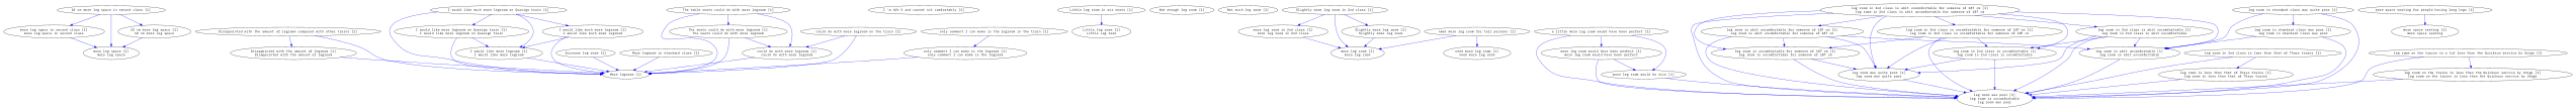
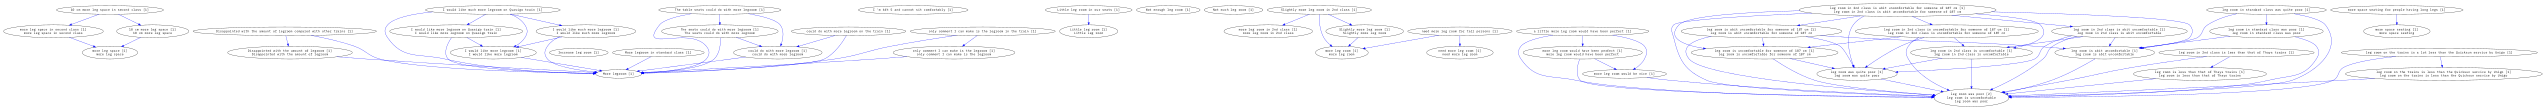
  digraph {
    fontname="IBM Plex Mono"
    node [fontname="IBM Plex Mono"]
    edge [color=blue fontname="IBM Plex Mono"]
    "10 cm more leg space in second class [1]"
    "more leg space in second class [1]\nmore leg space in second class"
    "more leg space [1]\nmore leg space"
    "10 cm more leg space [1]\n10 cm more leg space"
    "Disappointed with the amount of legroom compared with other trains [1]"
    "Disappointed with the amount of legroom [1]\nDisappointed with the amount of legroom"
    "More legroom [1]"
    "I 'm 6ft 5 and cannot sit comfortably [1]"
    "I would like much more legroom on Quasigo train [1]"
    "I would like more legroom on Quasigo train [1]\nI would like more legroom on Quasigo train"
    "I would like more legroom [1]\nI would like more legroom"
    "I would like much more legroom [1]\nI would like much more legroom"
    "Increase leg room [1]"
    "Little leg room in our seats [1]"
    "Little leg room [1]\nLittle leg room"
    "More legroom in standard class [1]"
    "Not enough leg room [1]"
    "Not much leg room [1]"
    "Slightly more leg room in 2nd class [1]"
    "more leg room in 2nd class [1]\nmore leg room in 2nd class"
    "more leg room [1]\nmore leg room"
    "Slightly more leg room [1]\nSlightly more leg room"
    "The table seats could do with more legroom [1]"
    "The seats could do with more legroom [1]\nThe seats could do with more legroom"
    "could do with more legroom [1]\ncould do with more legroom"
    "a little more leg room would have been perfect [1]"
    "leg room was poor [2]\nleg room is uncomfortable\nleg room was poor"
    "more leg room would have been perfect [1]\nmore leg room would have been perfect"
    "more leg room would be nice [1]"
    "could do with more legroom on the train [1]"
    "leg room in 2nd class is abit uncomfortable for someone of 187 cm [1]\nleg room in 2nd class is abit uncomfortable for someone of 187 cm"
    "leg room is abit uncomfortable for someone of 187 cm [1]\nleg room is abit uncomfortable for someone of 187 cm"
    "leg room is abit uncomfortable [1]\nleg room is abit uncomfortable"
    "leg room is uncomfortable for someone of 187 cm [1]\nleg room is uncomfortable for someone of 187 cm"
    "leg room in 2nd class is abit uncomfortable [1]\nleg room in 2nd class is abit uncomfortable"
    "leg room in 2nd class is uncomfortable [1]\nleg room in 2nd class is uncomfortable"
    "leg room in 2nd class is uncomfortable for someone of 187 cm [1]\nleg room in 2nd class is uncomfortable for someone of 187 cm"
    "leg room was quite poor [1]\nleg room was quite poor"
    "leg room in 2nd class is less than that of Thays trains [1]"
    "leg room is less than that of Thays trains [1]\nleg room is less than that of Thays trains"
    "leg room in standard class was quite poor [1]"
    "leg room in standard class was poor [1]\nleg room in standard class was poor"
    "leg room on the trains is a lot less than the Quicksun service by Unigo [1]"
    "leg room on the trains is less than the Quicksun service by Unigo [1]\nleg room on the trains is less than the Quicksun service by Unigo"
    "more space seating for people having long legs [1]"
    "more space seating [1]\nmore space seating"
    "need more leg room for tall persons [1]"
    "need more leg room [1]\nneed more leg room"
    "only comment I can make is the legroom in the train [1]"
    "only comment I can make is the legroom [1]\nonly comment I can make is the legroom"
    "10 cm more leg space in second class [1]" -> "more leg space in second class [1]\nmore leg space in second class"
-   "10 cm more leg space in second class [1]" -> "more leg space [1]\nmore leg space"
    "10 cm more leg space in second class [1]" -> "10 cm more leg space [1]\n10 cm more leg space"
    "more leg space in second class [1]\nmore leg space in second class" -> "more leg space [1]\nmore leg space"
    "10 cm more leg space [1]\n10 cm more leg space" -> "more leg space [1]\nmore leg space"
    "Disappointed with the amount of legroom compared with other trains [1]" -> "Disappointed with the amount of legroom [1]\nDisappointed with the amount of legroom"
    "Disappointed with the amount of legroom compared with other trains [1]" -> "More legroom [1]"
    "Disappointed with the amount of legroom [1]\nDisappointed with the amount of legroom" -> "More legroom [1]"
    "I would like much more legroom on Quasigo train [1]" -> "More legroom [1]"
    "I would like much more legroom on Quasigo train [1]" -> "I would like more legroom on Quasigo train [1]\nI would like more legroom on Quasigo train"
    "I would like much more legroom on Quasigo train [1]" -> "I would like more legroom [1]\nI would like more legroom"
    "I would like much more legroom on Quasigo train [1]" -> "I would like much more legroom [1]\nI would like much more legroom"
    "I would like more legroom on Quasigo train [1]\nI would like more legroom on Quasigo train" -> "More legroom [1]"
    "I would like more legroom on Quasigo train [1]\nI would like more legroom on Quasigo train" -> "I would like more legroom [1]\nI would like more legroom"
    "I would like more legroom [1]\nI would like more legroom" -> "More legroom [1]"
    "I would like much more legroom [1]\nI would like much more legroom" -> "More legroom [1]"
    "I would like much more legroom [1]\nI would like much more legroom" -> "I would like more legroom [1]\nI would like more legroom"
    "Little leg room in our seats [1]" -> "Little leg room [1]\nLittle leg room"
    "More legroom in standard class [1]" -> "More legroom [1]"
    "Slightly more leg room in 2nd class [1]" -> "more leg room in 2nd class [1]\nmore leg room in 2nd class"
    "Slightly more leg room in 2nd class [1]" -> "more leg room [1]\nmore leg room"
    "Slightly more leg room in 2nd class [1]" -> "Slightly more leg room [1]\nSlightly more leg room"
-   "more leg room in 2nd class [1]\nmore leg room in 2nd class" -> "more leg room [1]\nmore leg room"
    "Slightly more leg room [1]\nSlightly more leg room" -> "more leg room [1]\nmore leg room"
    "The table seats could do with more legroom [1]" -> "More legroom [1]"
    "The table seats could do with more legroom [1]" -> "The seats could do with more legroom [1]\nThe seats could do with more legroom"
    "The table seats could do with more legroom [1]" -> "could do with more legroom [1]\ncould do with more legroom"
    "The seats could do with more legroom [1]\nThe seats could do with more legroom" -> "More legroom [1]"
    "The seats could do with more legroom [1]\nThe seats could do with more legroom" -> "could do with more legroom [1]\ncould do with more legroom"
    "could do with more legroom [1]\ncould do with more legroom" -> "More legroom [1]"
    "a little more leg room would have been perfect [1]" -> "leg room was poor [2]\nleg room is uncomfortable\nleg room was poor"
    "a little more leg room would have been perfect [1]" -> "more leg room would have been perfect [1]\nmore leg room would have been perfect"
    "a little more leg room would have been perfect [1]" -> "more leg room would be nice [1]"
    "more leg room would have been perfect [1]\nmore leg room would have been perfect" -> "leg room was poor [2]\nleg room is uncomfortable\nleg room was poor"
    "more leg room would have been perfect [1]\nmore leg room would have been perfect" -> "more leg room would be nice [1]"
    "more leg room would be nice [1]" -> "leg room was poor [2]\nleg room is uncomfortable\nleg room was poor"
    "could do with more legroom on the train [1]" -> "More legroom [1]"
    "could do with more legroom on the train [1]" -> "could do with more legroom [1]\ncould do with more legroom"
    "leg room in 2nd class is abit uncomfortable for someone of 187 cm [1]\nleg room in 2nd class is abit uncomfortable for someone of 187 cm" -> "leg room was poor [2]\nleg room is uncomfortable\nleg room was poor"
    "leg room in 2nd class is abit uncomfortable for someone of 187 cm [1]\nleg room in 2nd class is abit uncomfortable for someone of 187 cm" -> "leg room is abit uncomfortable for someone of 187 cm [1]\nleg room is abit uncomfortable for someone of 187 cm"
    "leg room in 2nd class is abit uncomfortable for someone of 187 cm [1]\nleg room in 2nd class is abit uncomfortable for someone of 187 cm" -> "leg room is abit uncomfortable [1]\nleg room is abit uncomfortable"
    "leg room in 2nd class is abit uncomfortable for someone of 187 cm [1]\nleg room in 2nd class is abit uncomfortable for someone of 187 cm" -> "leg room is uncomfortable for someone of 187 cm [1]\nleg room is uncomfortable for someone of 187 cm"
    "leg room in 2nd class is abit uncomfortable for someone of 187 cm [1]\nleg room in 2nd class is abit uncomfortable for someone of 187 cm" -> "leg room in 2nd class is abit uncomfortable [1]\nleg room in 2nd class is abit uncomfortable"
    "leg room in 2nd class is abit uncomfortable for someone of 187 cm [1]\nleg room in 2nd class is abit uncomfortable for someone of 187 cm" -> "leg room in 2nd class is uncomfortable [1]\nleg room in 2nd class is uncomfortable"
    "leg room in 2nd class is abit uncomfortable for someone of 187 cm [1]\nleg room in 2nd class is abit uncomfortable for someone of 187 cm" -> "leg room in 2nd class is uncomfortable for someone of 187 cm [1]\nleg room in 2nd class is uncomfortable for someone of 187 cm"
    "leg room in 2nd class is abit uncomfortable for someone of 187 cm [1]\nleg room in 2nd class is abit uncomfortable for someone of 187 cm" -> "leg room was quite poor [1]\nleg room was quite poor"
    "leg room is abit uncomfortable for someone of 187 cm [1]\nleg room is abit uncomfortable for someone of 187 cm" -> "leg room was poor [2]\nleg room is uncomfortable\nleg room was poor"
    "leg room is abit uncomfortable for someone of 187 cm [1]\nleg room is abit uncomfortable for someone of 187 cm" -> "leg room is abit uncomfortable [1]\nleg room is abit uncomfortable"
    "leg room is abit uncomfortable for someone of 187 cm [1]\nleg room is abit uncomfortable for someone of 187 cm" -> "leg room is uncomfortable for someone of 187 cm [1]\nleg room is uncomfortable for someone of 187 cm"
    "leg room is abit uncomfortable for someone of 187 cm [1]\nleg room is abit uncomfortable for someone of 187 cm" -> "leg room was quite poor [1]\nleg room was quite poor"
    "leg room is abit uncomfortable [1]\nleg room is abit uncomfortable" -> "leg room was poor [2]\nleg room is uncomfortable\nleg room was poor"
    "leg room is uncomfortable for someone of 187 cm [1]\nleg room is uncomfortable for someone of 187 cm" -> "leg room was poor [2]\nleg room is uncomfortable\nleg room was poor"
    "leg room is uncomfortable for someone of 187 cm [1]\nleg room is uncomfortable for someone of 187 cm" -> "leg room was quite poor [1]\nleg room was quite poor"
    "leg room in 2nd class is abit uncomfortable [1]\nleg room in 2nd class is abit uncomfortable" -> "leg room was poor [2]\nleg room is uncomfortable\nleg room was poor"
    "leg room in 2nd class is abit uncomfortable [1]\nleg room in 2nd class is abit uncomfortable" -> "leg room is abit uncomfortable [1]\nleg room is abit uncomfortable"
    "leg room in 2nd class is abit uncomfortable [1]\nleg room in 2nd class is abit uncomfortable" -> "leg room in 2nd class is uncomfortable [1]\nleg room in 2nd class is uncomfortable"
    "leg room in 2nd class is abit uncomfortable [1]\nleg room in 2nd class is abit uncomfortable" -> "leg room was quite poor [1]\nleg room was quite poor"
    "leg room in 2nd class is uncomfortable [1]\nleg room in 2nd class is uncomfortable" -> "leg room was poor [2]\nleg room is uncomfortable\nleg room was poor"
    "leg room in 2nd class is uncomfortable [1]\nleg room in 2nd class is uncomfortable" -> "leg room was quite poor [1]\nleg room was quite poor"
    "leg room in 2nd class is uncomfortable for someone of 187 cm [1]\nleg room in 2nd class is uncomfortable for someone of 187 cm" -> "leg room was poor [2]\nleg room is uncomfortable\nleg room was poor"
    "leg room in 2nd class is uncomfortable for someone of 187 cm [1]\nleg room in 2nd class is uncomfortable for someone of 187 cm" -> "leg room is uncomfortable for someone of 187 cm [1]\nleg room is uncomfortable for someone of 187 cm"
    "leg room in 2nd class is uncomfortable for someone of 187 cm [1]\nleg room in 2nd class is uncomfortable for someone of 187 cm" -> "leg room in 2nd class is uncomfortable [1]\nleg room in 2nd class is uncomfortable"
    "leg room in 2nd class is uncomfortable for someone of 187 cm [1]\nleg room in 2nd class is uncomfortable for someone of 187 cm" -> "leg room was quite poor [1]\nleg room was quite poor"
    "leg room was quite poor [1]\nleg room was quite poor" -> "leg room was poor [2]\nleg room is uncomfortable\nleg room was poor"
    "leg room in 2nd class is less than that of Thays trains [1]" -> "leg room was poor [2]\nleg room is uncomfortable\nleg room was poor"
    "leg room in 2nd class is less than that of Thays trains [1]" -> "leg room is less than that of Thays trains [1]\nleg room is less than that of Thays trains"
    "leg room is less than that of Thays trains [1]\nleg room is less than that of Thays trains" -> "leg room was poor [2]\nleg room is uncomfortable\nleg room was poor"
    "leg room in standard class was quite poor [1]" -> "leg room was poor [2]\nleg room is uncomfortable\nleg room was poor"
    "leg room in standard class was quite poor [1]" -> "leg room is abit uncomfortable [1]\nleg room is abit uncomfortable"
    "leg room in standard class was quite poor [1]" -> "leg room in standard class was poor [1]\nleg room in standard class was poor"
    "leg room in standard class was poor [1]\nleg room in standard class was poor" -> "leg room was poor [2]\nleg room is uncomfortable\nleg room was poor"
    "leg room in standard class was poor [1]\nleg room in standard class was poor" -> "leg room is abit uncomfortable [1]\nleg room is abit uncomfortable"
    "leg room on the trains is a lot less than the Quicksun service by Unigo [1]" -> "leg room was poor [2]\nleg room is uncomfortable\nleg room was poor"
    "leg room on the trains is a lot less than the Quicksun service by Unigo [1]" -> "leg room on the trains is less than the Quicksun service by Unigo [1]\nleg room on the trains is less than the Quicksun service by Unigo"
    "leg room on the trains is less than the Quicksun service by Unigo [1]\nleg room on the trains is less than the Quicksun service by Unigo" -> "leg room was poor [2]\nleg room is uncomfortable\nleg room was poor"
    "more space seating for people having long legs [1]" -> "more space seating [1]\nmore space seating"
    "need more leg room for tall persons [1]" -> "more leg room [1]\nmore leg room"
    "need more leg room for tall persons [1]" -> "need more leg room [1]\nneed more leg room"
-   "Increase leg room [1]" -> "More legroom [1]"
+   "only comment I can make is the legroom in the train [1]" -> "More legroom [1]"
    "only comment I can make is the legroom in the train [1]" -> "only comment I can make is the legroom [1]\nonly comment I can make is the legroom"
    "only comment I can make is the legroom [1]\nonly comment I can make is the legroom" -> "More legroom [1]"
  }
